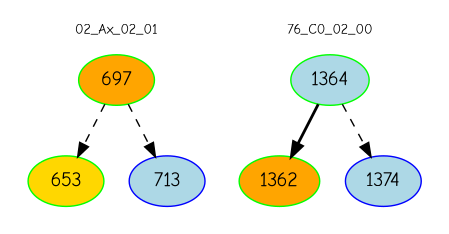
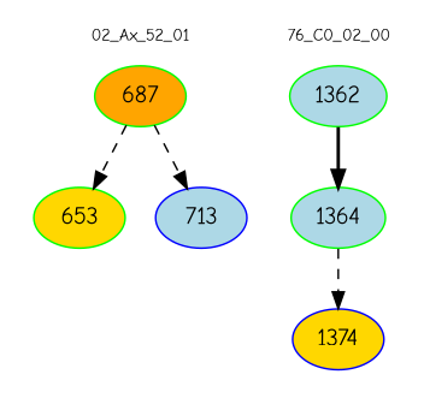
  digraph {
    fontname="Comic Neue"
    node [color=green fillcolor=orange fontname="Comic Neue" style=filled]
    edge [color=black fontname="Comic Neue" style=dashed]
-   n1 [label=697]
+   n1 [label=687]
    n2 [fillcolor=gold label=653]
    n3 [color=blue fillcolor=lightblue label=713]
    n4 [fillcolor=lightblue label=1364]
-   n5 [label=1362]
-   n6 [color=blue fillcolor=lightblue label=1374]
+   n5 [fillcolor=lightblue label=1362]
+   n6 [color=blue fillcolor=gold label=1374]
    subgraph cluster_1 {
      color=white
      fontsize=10
-     label="02_Ax_02_01"
+     label="02_Ax_52_01"
      n1
      n2
      n3
    }
    subgraph cluster_2 {
      color=white
      fontsize=10
      label="76_C0_02_00"
      n4
      n5
      n6
    }
    n1 -> n2
    n1 -> n3
-   n4 -> n5 [style=bold]
+   n5 -> n4 [style=bold]
    n4 -> n6
  }
